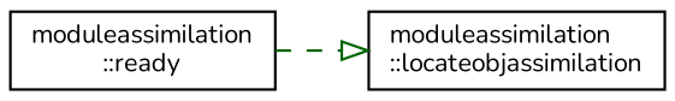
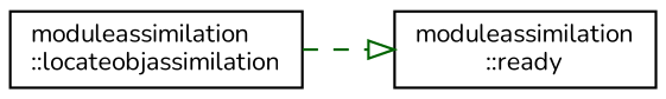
  digraph {
    rankdir=LR
    fontname=Nunito
    node [color=black fillcolor=white fontname=Nunito fontsize=10 shape=record style=filled]
    n1 [fontcolor=black height=0.2 label="moduleassimilation\l::ready" width=0.4]
    n2 [height=0.2 label="moduleassimilation\l::locateobjassimilation" width=0.4]
-   n1 -> n2 [color=darkgreen fontname=Nunito fontsize=10 labelfontname=Helvetica labelfontsize=10 style=dashed arrowhead=onormal]
+   n2 -> n1 [color=darkgreen fontname=Nunito fontsize=10 labelfontname=Helvetica labelfontsize=10 style=dashed arrowhead=onormal]
  }
